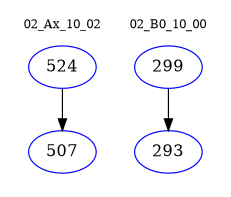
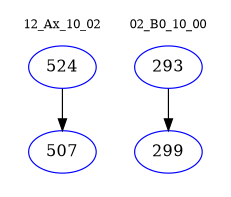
  digraph {
    node [color=blue]
    edge [color=black]
    n1 [label=524]
    n2 [label=507]
    n3 [label=293]
    n4 [label=299]
    subgraph cluster_1 {
      color=white
      fontsize=10
-     label="02_Ax_10_02"
+     label="12_Ax_10_02"
      n1
      n2
    }
    subgraph cluster_2 {
      color=white
      fontsize=10
      label="02_B0_10_00"
      n3
      n4
    }
    n1 -> n2
-   n4 -> n3
+   n3 -> n4
  }
